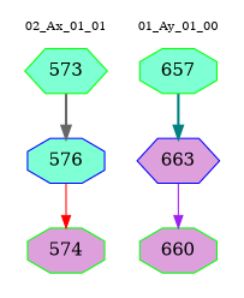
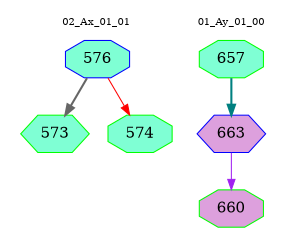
  digraph {
    node [color=green fillcolor=aquamarine shape=octagon style=filled]
    edge [style=bold]
    n1 [color=blue label=576]
    n2 [label=573 shape=hexagon]
-   n3 [fillcolor=plum label=574]
+   n3 [label=574]
    n4 [color=blue fillcolor=plum label=663 shape=hexagon]
    n5 [label=657]
    n6 [fillcolor=plum label=660]
    subgraph cluster_1 {
      color=white
      fontsize=10
      label="02_Ax_01_01"
      n1
      n2
      n3
    }
    subgraph cluster_2 {
      color=white
      fontsize=10
      label="01_Ay_01_00"
      n4
      n5
      n6
    }
-   n2 -> n1 [color=gray40]
+   n1 -> n2 [color=gray40]
    n1 -> n3 [color=red style=solid]
    n4 -> n6 [color=purple style=solid]
    n5 -> n4 [color=teal]
  }
